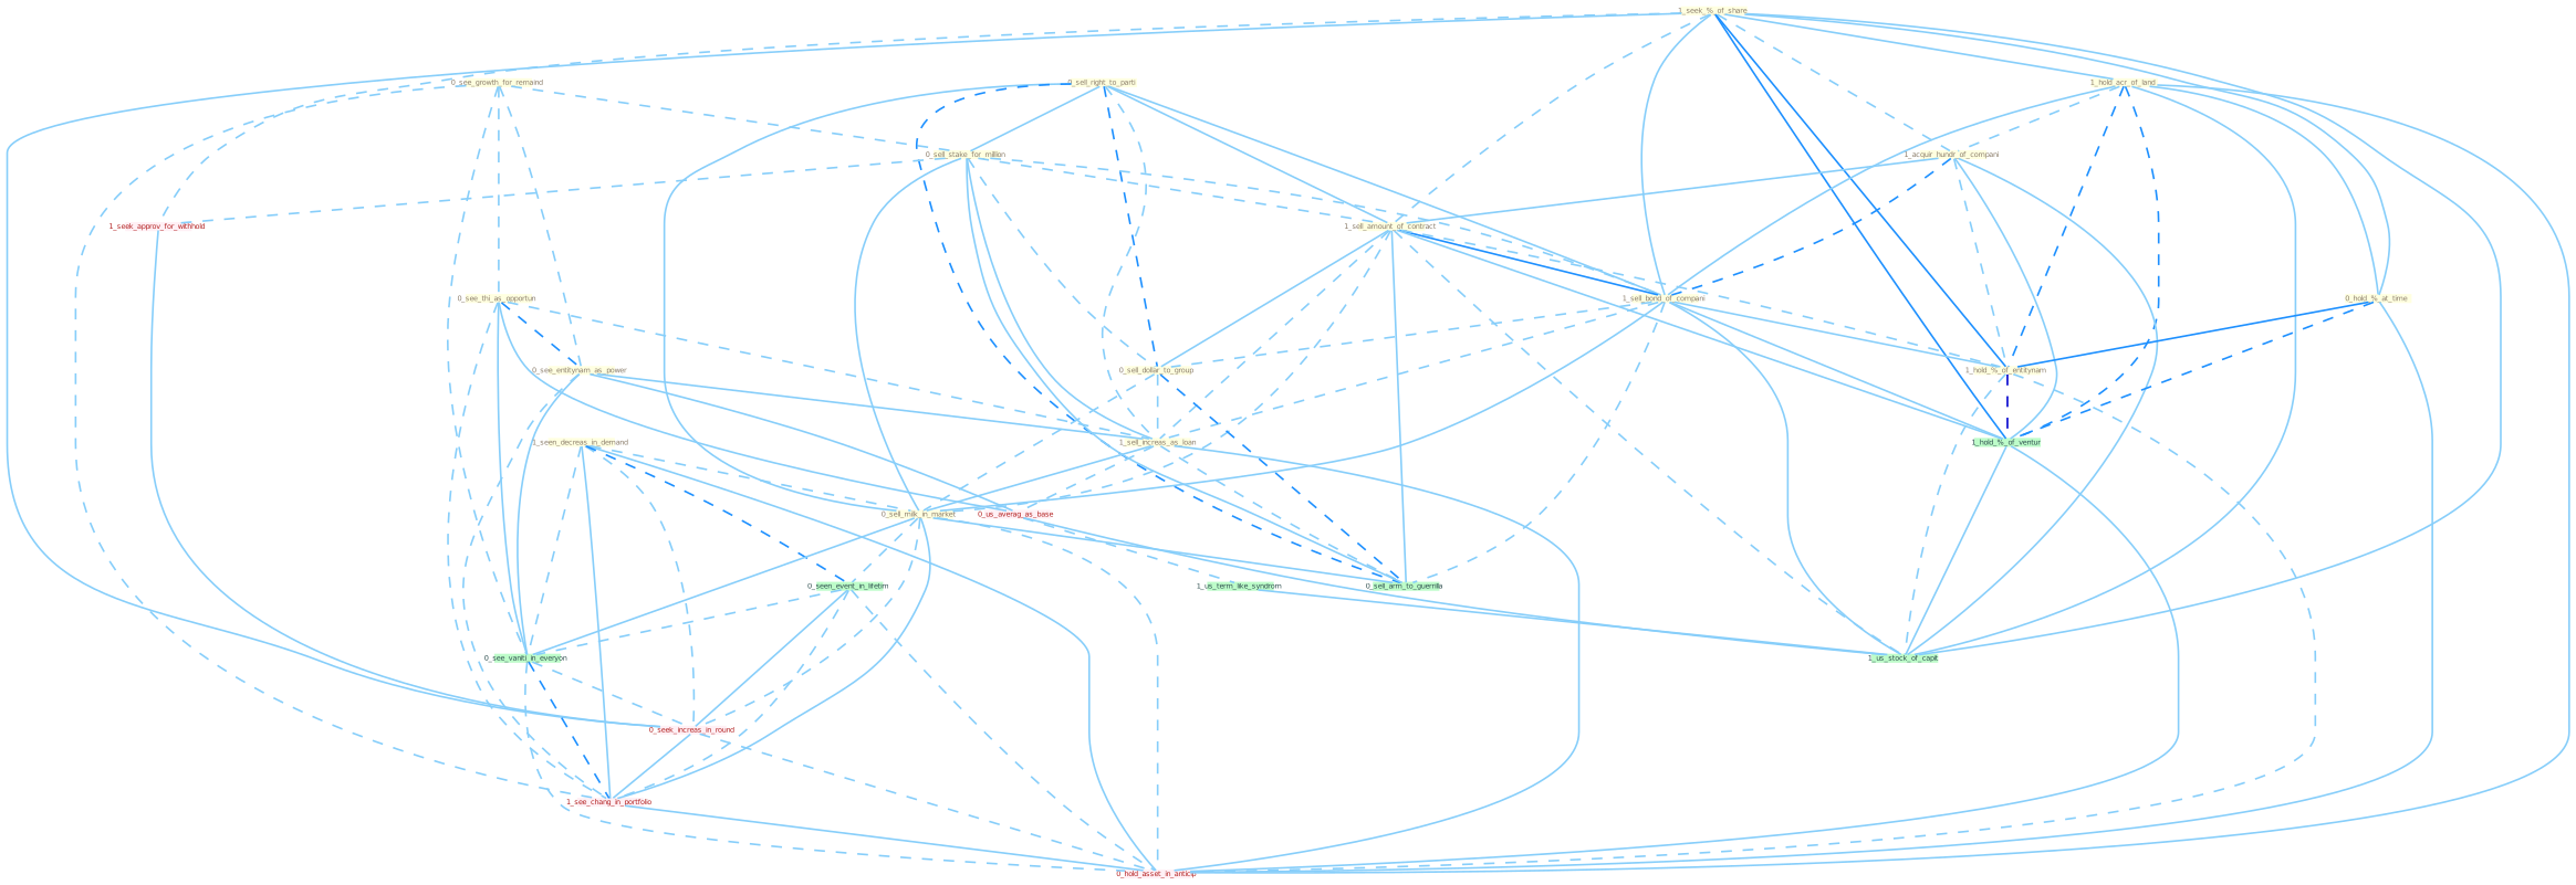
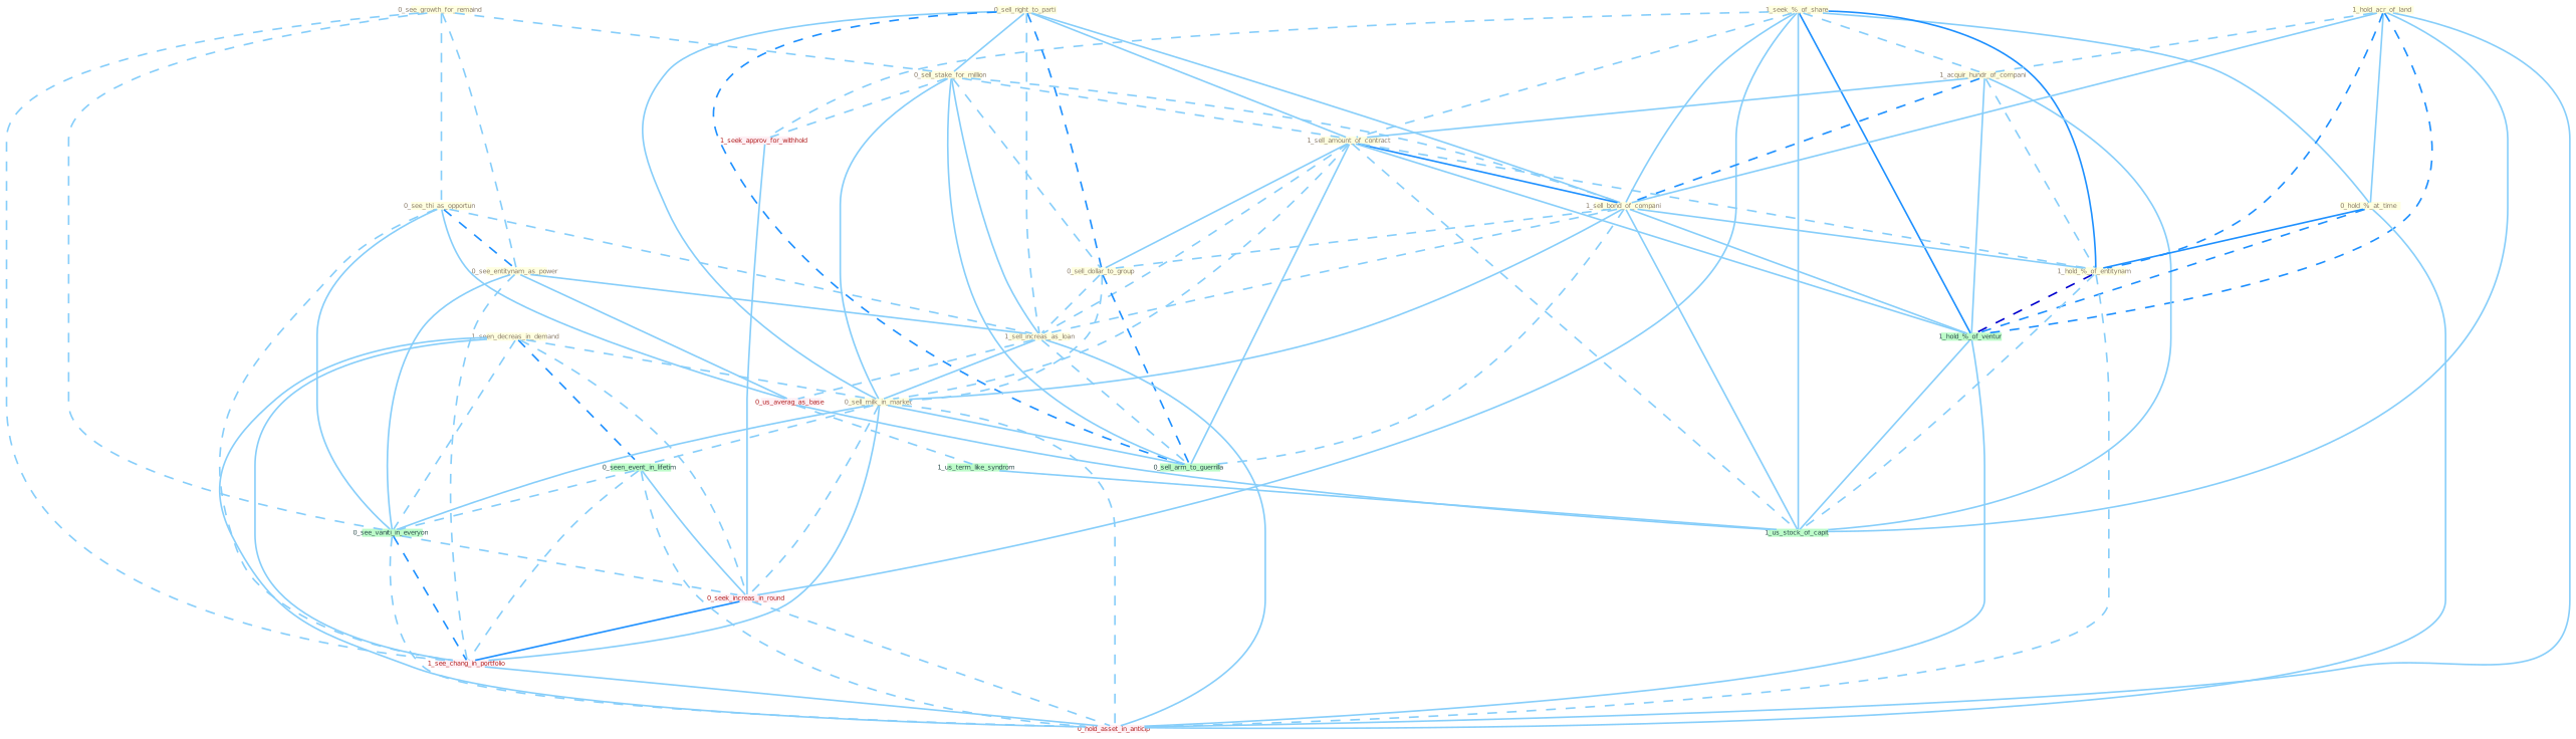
  graph {
    fontname="DejaVu Sans"
    node [color="#ffffe0" fixedsize=true fontcolor="#8b7d6b" fontname="DejaVu Sans" fontsize=4 shape=polygon style=filled]
    edge [color="#87cefa" fontname="DejaVu Sans" style=dashed w=1]
    "0_see_growth_for_remaind " [height=.06 width=.5]
    "1_seek_%_of_share " [height=.06 width=.5]
    "0_sell_right_to_parti " [height=.06 width=.5]
    "1_hold_acr_of_land " [height=.06 width=.5]
    "0_sell_stake_for_million " [height=.06 width=.5]
    "1_acquir_hundr_of_compani " [height=.06 width=.5]
    "1_sell_amount_of_contract " [height=.06 width=.5]
    "0_hold_%_at_time " [height=.06 width=.5]
    "0_see_thi_as_opportun " [height=.06 width=.5]
    "0_see_entitynam_as_power " [height=.06 width=.5]
    "1_sell_bond_of_compani " [height=.06 width=.5]
    "0_sell_dollar_to_group " [height=.06 width=.5]
    n13 [height=.06 label="1_sell_increas_as_loan" width=.5]
    "1_seen_decreas_in_demand " [height=.06 width=.5]
    "1_hold_%_of_entitynam " [height=.06 width=.5]
    "0_sell_milk_in_market " [height=.06 width=.5]
    "0_us_averag_as_base " [color="#fff0f5" fontcolor="#b22222" height=.06 width=.5]
    "1_seek_approv_for_withhold " [color="#fff0f5" fontcolor="#b22222" height=.06 width=.5]
    "0_seek_increas_in_round " [color="#fff0f5" fontcolor="#b22222" height=.06 width=.5]
    "1_see_chang_in_portfolio " [color="#fff0f5" fontcolor="#b22222" height=.06 width=.5]
    "0_hold_asset_in_anticip " [color="#fff0f5" fontcolor="#b22222" height=.06 width=.5]
    "0_see_vaniti_in_everyon " [color="#BDFCC9" fontcolor="#2f4f4f" height=.06 width=.5]
    "1_hold_%_of_ventur " [color="#BDFCC9" fontcolor="#2f4f4f" height=.06 width=.5]
    "1_us_stock_of_capit " [color="#BDFCC9" fontcolor="#2f4f4f" height=.06 width=.5]
    "0_sell_arm_to_guerrilla " [color="#BDFCC9" fontcolor="#2f4f4f" height=.06 width=.5]
    "0_seen_event_in_lifetim " [color="#BDFCC9" fontcolor="#2f4f4f" height=.06 width=.5]
    "1_us_term_like_syndrom " [color="#BDFCC9" fontcolor="#2f4f4f" height=.06 width=.5]
    subgraph sub_1 {
      "0_see_growth_for_remaind "
      "1_seek_%_of_share "
      "0_sell_right_to_parti "
      "1_hold_acr_of_land "
      "0_sell_stake_for_million "
      "1_acquir_hundr_of_compani "
      "1_sell_amount_of_contract "
      "0_hold_%_at_time "
      "0_see_thi_as_opportun "
      "0_see_entitynam_as_power "
      "1_sell_bond_of_compani "
      "0_sell_dollar_to_group "
      n13
      "1_seen_decreas_in_demand "
      "1_hold_%_of_entitynam "
      "0_sell_milk_in_market "
    }
    subgraph sub_2 {
      "0_us_averag_as_base "
      "1_seek_approv_for_withhold "
      "0_seek_increas_in_round "
      "1_see_chang_in_portfolio "
      "0_hold_asset_in_anticip "
    }
    "0_see_growth_for_remaind " -- "0_sell_stake_for_million "
    "0_see_growth_for_remaind " -- "0_see_thi_as_opportun "
    "0_see_growth_for_remaind " -- "0_see_entitynam_as_power "
    "0_see_growth_for_remaind " -- "1_see_chang_in_portfolio "
    "0_see_growth_for_remaind " -- "0_see_vaniti_in_everyon "
-   "1_seek_%_of_share " -- "1_hold_acr_of_land " [style=solid]
    "1_seek_%_of_share " -- "1_acquir_hundr_of_compani "
    "1_seek_%_of_share " -- "1_sell_amount_of_contract "
    "1_seek_%_of_share " -- "0_hold_%_at_time " [style=solid]
    "1_seek_%_of_share " -- "1_sell_bond_of_compani " [style=solid]
    "1_seek_%_of_share " -- "1_hold_%_of_entitynam " [color="#1e90ff" style=solid w=2]
    "1_seek_%_of_share " -- "1_seek_approv_for_withhold "
    "1_seek_%_of_share " -- "0_seek_increas_in_round " [style=solid]
    "1_seek_%_of_share " -- "1_hold_%_of_ventur " [color="#1e90ff" style=solid w=2]
    "1_seek_%_of_share " -- "1_us_stock_of_capit " [style=solid]
    "0_sell_right_to_parti " -- "0_sell_stake_for_million " [style=solid]
    "0_sell_right_to_parti " -- "1_sell_amount_of_contract " [style=solid]
    "0_sell_right_to_parti " -- "1_sell_bond_of_compani " [style=solid]
    "0_sell_right_to_parti " -- "0_sell_dollar_to_group " [color="#1e90ff" w=2]
    "0_sell_right_to_parti " -- n13
    "0_sell_right_to_parti " -- "0_sell_milk_in_market " [style=solid]
    "0_sell_right_to_parti " -- "0_sell_arm_to_guerrilla " [color="#1e90ff" w=2]
    "1_hold_acr_of_land " -- "1_acquir_hundr_of_compani "
    "1_hold_acr_of_land " -- "0_hold_%_at_time " [style=solid]
    "1_hold_acr_of_land " -- "1_sell_bond_of_compani " [style=solid]
    "1_hold_acr_of_land " -- "1_hold_%_of_entitynam " [color="#1e90ff" w=2]
    "1_hold_acr_of_land " -- "0_hold_asset_in_anticip " [style=solid]
    "1_hold_acr_of_land " -- "1_hold_%_of_ventur " [color="#1e90ff" w=2]
    "1_hold_acr_of_land " -- "1_us_stock_of_capit " [style=solid]
    "0_sell_stake_for_million " -- "1_sell_amount_of_contract "
    "0_sell_stake_for_million " -- "1_sell_bond_of_compani "
    "0_sell_stake_for_million " -- "0_sell_dollar_to_group "
    "0_sell_stake_for_million " -- n13 [style=solid]
    "0_sell_stake_for_million " -- "0_sell_milk_in_market " [style=solid]
    "0_sell_stake_for_million " -- "1_seek_approv_for_withhold "
    "0_sell_stake_for_million " -- "0_sell_arm_to_guerrilla " [style=solid]
    "1_acquir_hundr_of_compani " -- "1_sell_amount_of_contract " [style=solid]
    "1_acquir_hundr_of_compani " -- "1_sell_bond_of_compani " [color="#1e90ff" w=2]
    "1_acquir_hundr_of_compani " -- "1_hold_%_of_entitynam "
    "1_acquir_hundr_of_compani " -- "1_hold_%_of_ventur " [style=solid]
    "1_acquir_hundr_of_compani " -- "1_us_stock_of_capit " [style=solid]
    "1_sell_amount_of_contract " -- "1_sell_bond_of_compani " [color="#1e90ff" style=solid w=2]
    "1_sell_amount_of_contract " -- "0_sell_dollar_to_group " [style=solid]
    "1_sell_amount_of_contract " -- n13
    "1_sell_amount_of_contract " -- "1_hold_%_of_entitynam "
    "1_sell_amount_of_contract " -- "0_sell_milk_in_market "
    "1_sell_amount_of_contract " -- "1_hold_%_of_ventur " [style=solid]
    "1_sell_amount_of_contract " -- "1_us_stock_of_capit "
    "1_sell_amount_of_contract " -- "0_sell_arm_to_guerrilla " [style=solid]
    "0_hold_%_at_time " -- "1_hold_%_of_entitynam " [color="#1e90ff" style=solid w=2]
    "0_hold_%_at_time " -- "0_hold_asset_in_anticip " [style=solid]
    "0_hold_%_at_time " -- "1_hold_%_of_ventur " [color="#1e90ff" w=2]
    "0_see_thi_as_opportun " -- "0_see_entitynam_as_power " [color="#1e90ff" w=2]
    "0_see_thi_as_opportun " -- n13
    "0_see_thi_as_opportun " -- "0_us_averag_as_base " [style=solid]
    "0_see_thi_as_opportun " -- "1_see_chang_in_portfolio "
    "0_see_thi_as_opportun " -- "0_see_vaniti_in_everyon " [style=solid]
    "0_see_entitynam_as_power " -- n13 [style=solid]
    "0_see_entitynam_as_power " -- "0_us_averag_as_base " [style=solid]
    "0_see_entitynam_as_power " -- "1_see_chang_in_portfolio "
    "0_see_entitynam_as_power " -- "0_see_vaniti_in_everyon " [style=solid]
    "1_sell_bond_of_compani " -- "0_sell_dollar_to_group "
    "1_sell_bond_of_compani " -- n13
    "1_sell_bond_of_compani " -- "1_hold_%_of_entitynam " [style=solid]
    "1_sell_bond_of_compani " -- "0_sell_milk_in_market " [style=solid]
    "1_sell_bond_of_compani " -- "1_hold_%_of_ventur " [style=solid]
    "1_sell_bond_of_compani " -- "1_us_stock_of_capit " [style=solid]
    "1_sell_bond_of_compani " -- "0_sell_arm_to_guerrilla "
    "0_sell_dollar_to_group " -- n13
    "0_sell_dollar_to_group " -- "0_sell_milk_in_market "
    "0_sell_dollar_to_group " -- "0_sell_arm_to_guerrilla " [color="#1e90ff" w=2]
    n13 -- "0_sell_milk_in_market " [style=solid]
    n13 -- "0_us_averag_as_base "
    n13 -- "0_hold_asset_in_anticip " [style=solid]
    n13 -- "0_sell_arm_to_guerrilla "
    "1_seen_decreas_in_demand " -- "0_sell_milk_in_market "
    "1_seen_decreas_in_demand " -- "0_seek_increas_in_round "
    "1_seen_decreas_in_demand " -- "1_see_chang_in_portfolio " [style=solid]
    "1_seen_decreas_in_demand " -- "0_hold_asset_in_anticip " [style=solid]
    "1_seen_decreas_in_demand " -- "0_see_vaniti_in_everyon "
    "1_seen_decreas_in_demand " -- "0_seen_event_in_lifetim " [color="#1e90ff" w=2]
    "1_hold_%_of_entitynam " -- "0_hold_asset_in_anticip "
    "1_hold_%_of_entitynam " -- "1_hold_%_of_ventur " [color="#0000cd" w=3]
    "1_hold_%_of_entitynam " -- "1_us_stock_of_capit "
    "0_sell_milk_in_market " -- "0_seek_increas_in_round "
    "0_sell_milk_in_market " -- "1_see_chang_in_portfolio " [style=solid]
    "0_sell_milk_in_market " -- "0_hold_asset_in_anticip "
    "0_sell_milk_in_market " -- "0_see_vaniti_in_everyon " [style=solid]
    "0_sell_milk_in_market " -- "0_sell_arm_to_guerrilla " [style=solid]
    "0_sell_milk_in_market " -- "0_seen_event_in_lifetim "
    "0_us_averag_as_base " -- "1_us_stock_of_capit " [style=solid]
    "0_us_averag_as_base " -- "1_us_term_like_syndrom "
    "1_seek_approv_for_withhold " -- "0_seek_increas_in_round " [style=solid]
-   "0_seek_increas_in_round " -- "1_see_chang_in_portfolio " [style=solid]
+   "0_seek_increas_in_round " -- "1_see_chang_in_portfolio " [color="#1e90ff" style=solid]
    "0_seek_increas_in_round " -- "0_hold_asset_in_anticip "
    "1_see_chang_in_portfolio " -- "0_hold_asset_in_anticip " [style=solid]
    "0_see_vaniti_in_everyon " -- "0_seek_increas_in_round "
    "0_see_vaniti_in_everyon " -- "1_see_chang_in_portfolio " [color="#1e90ff" w=2]
    "0_see_vaniti_in_everyon " -- "0_hold_asset_in_anticip "
    "1_hold_%_of_ventur " -- "0_hold_asset_in_anticip " [style=solid]
    "1_hold_%_of_ventur " -- "1_us_stock_of_capit " [style=solid]
    "0_seen_event_in_lifetim " -- "0_seek_increas_in_round " [style=solid]
    "0_seen_event_in_lifetim " -- "1_see_chang_in_portfolio "
    "0_seen_event_in_lifetim " -- "0_hold_asset_in_anticip "
    "0_seen_event_in_lifetim " -- "0_see_vaniti_in_everyon "
    "1_us_term_like_syndrom " -- "1_us_stock_of_capit " [style=solid]
  }
